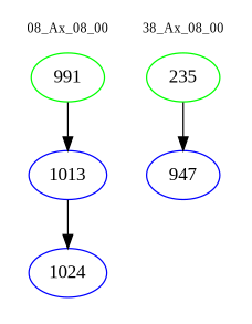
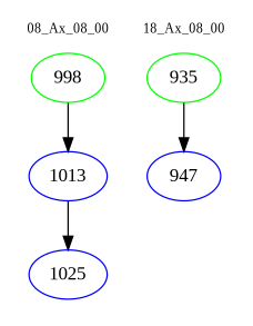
  digraph {
    fontname="Liberation Serif"
    node [color=blue fontname="Liberation Serif"]
    edge [color=black fontname="Liberation Serif"]
-   n1 [color=green label=991]
+   n1 [color=green label=998]
    n2 [label=1013]
-   n3 [label=1024]
-   n4 [color=green label=235]
+   n3 [label=1025]
+   n4 [color=green label=935]
    n5 [label=947]
    subgraph cluster_1 {
      color=white
      fontsize=10
      label="08_Ax_08_00"
      n1
      n2
      n3
    }
    subgraph cluster_2 {
      color=white
      fontsize=10
-     label="38_Ax_08_00"
+     label="18_Ax_08_00"
      n4
      n5
    }
    n1 -> n2
    n2 -> n3
    n4 -> n5
  }
